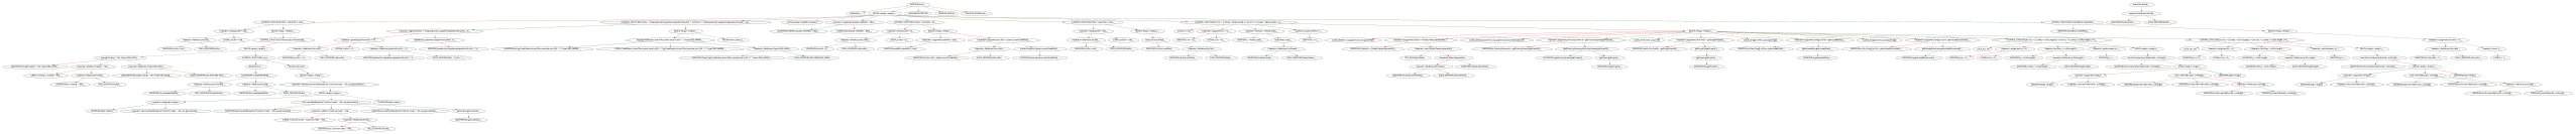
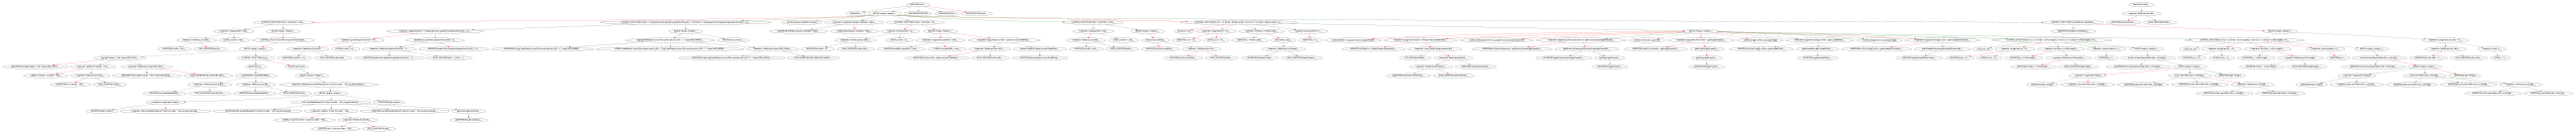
  digraph {
    fontname="Open Sans"
    node [fontname="Open Sans"]
    edge [color=red fontname="Open Sans"]
    n1 [label=<(METHOD,touch)<SUB>200</SUB>>]
    n2 [label=<(PARAM,this)<SUB>200</SUB>>]
    n3 [label=<(BLOCK,&lt;empty&gt;,&lt;empty&gt;)<SUB>200</SUB>>]
    n4 [label=<(MODIFIER,PROTECTED)>]
    n5 [label=<(MODIFIER,VIRTUAL)>]
    n6 [label=<(METHOD_RETURN,void)<SUB>200</SUB>>]
    n7 [label=<(CONTROL_STRUCTURE,if (file != null),if (file != null))<SUB>201</SUB>>]
    n8 [label=<(CONTROL_STRUCTURE,if (millis &gt;= 0 &amp;&amp; JavaEnvUtils.isJavaVersion(JavaEnvUtils.JAVA_1_1)),if (millis &gt;= 0 &amp;&amp; JavaEnvUtils.isJavaVersion(JavaEnvUtils.JAVA_1_1)))<SUB>213</SUB>>]
    n9 [label=<(LOCAL,boolean resetMillis: boolean)>]
    n10 [label=<(&lt;operator&gt;.assignment,boolean resetMillis = false)<SUB>219</SUB>>]
    n11 [label=<(CONTROL_STRUCTURE,if (millis &lt; 0),if (millis &lt; 0))<SUB>220</SUB>>]
    n12 [label=<(CONTROL_STRUCTURE,if (file != null),if (file != null))<SUB>225</SUB>>]
    n13 [label=<(CONTROL_STRUCTURE,for (int i = 0; Some(i &lt; filesets.size()); i++),for (int i = 0; Some(i &lt; filesets.size()); i++))<SUB>230</SUB>>]
    n14 [label=<(CONTROL_STRUCTURE,if (resetMillis),if (resetMillis))<SUB>247</SUB>>]
    n15 [label=<(&lt;operator&gt;.notEquals,file != null)<SUB>201</SUB>>]
    n16 [label=<(BLOCK,&lt;empty&gt;,&lt;empty&gt;)<SUB>201</SUB>>]
    n17 [label=<(&lt;operator&gt;.logicalAnd,millis &gt;= 0 &amp;&amp; JavaEnvUtils.isJavaVersion(JavaEnvUtils.JAVA_1_1))<SUB>213</SUB>>]
    n18 [label=<(BLOCK,&lt;empty&gt;,&lt;empty&gt;)<SUB>213</SUB>>]
    n19 [label=<(IDENTIFIER,resetMillis,boolean resetMillis = false)<SUB>219</SUB>>]
    n20 [label=<(LITERAL,false,boolean resetMillis = false)<SUB>219</SUB>>]
    n21 [label=<(&lt;operator&gt;.lessThan,millis &lt; 0)<SUB>220</SUB>>]
    n22 [label=<(BLOCK,&lt;empty&gt;,&lt;empty&gt;)<SUB>220</SUB>>]
    n23 [label=<(&lt;operator&gt;.notEquals,file != null)<SUB>225</SUB>>]
    n24 [label=<(BLOCK,&lt;empty&gt;,&lt;empty&gt;)<SUB>225</SUB>>]
    n25 [label=<(LOCAL,int i: int)>]
    n26 [label=<(&lt;operator&gt;.assignment,int i = 0)<SUB>230</SUB>>]
    n27 [label=<(&lt;operator&gt;.lessThan,i &lt; filesets.size())<SUB>230</SUB>>]
    n28 [label=<(&lt;operator&gt;.postIncrement,i++)<SUB>230</SUB>>]
    n29 [label=<(BLOCK,&lt;empty&gt;,&lt;empty&gt;)<SUB>230</SUB>>]
    n30 [label=<(IDENTIFIER,resetMillis,if (resetMillis))<SUB>247</SUB>>]
    n31 [label=<(BLOCK,&lt;empty&gt;,&lt;empty&gt;)<SUB>247</SUB>>]
    n32 [label=<(&lt;operator&gt;.fieldAccess,this.file)<SUB>201</SUB>>]
    n33 [label=<(LITERAL,null,file != null)<SUB>201</SUB>>]
    n34 [label=<(CONTROL_STRUCTURE,if (!file.exists()),if (!file.exists()))<SUB>202</SUB>>]
    n35 [label=<(IDENTIFIER,this,file != null)<SUB>201</SUB>>]
    n36 [label=<(FIELD_IDENTIFIER,file,file)<SUB>201</SUB>>]
    n37 [label=<(BLOCK,&lt;empty&gt;,&lt;empty&gt;)<SUB>202</SUB>>]
    n38 [label=<(log,log(&quot;Creating &quot; + file, Project.MSG_INFO))<SUB>203</SUB>>]
    n39 [label=<(CONTROL_STRUCTURE,try,try)<SUB>204</SUB>>]
    n40 [label=<(exists,file.exists())<SUB>202</SUB>>]
    n41 [label=<(&lt;operator&gt;.fieldAccess,this.file)<SUB>202</SUB>>]
    n42 [label=<(IDENTIFIER,this,file.exists())<SUB>202</SUB>>]
    n43 [label=<(FIELD_IDENTIFIER,file,file)<SUB>202</SUB>>]
    n44 [label=<(IDENTIFIER,this,log(&quot;Creating &quot; + file, Project.MSG_INFO))<SUB>203</SUB>>]
    n45 [label=<(&lt;operator&gt;.addition,&quot;Creating &quot; + file)<SUB>203</SUB>>]
    n46 [label=<(&lt;operator&gt;.fieldAccess,Project.MSG_INFO)<SUB>203</SUB>>]
    n47 [label=<(BLOCK,try,try)<SUB>204</SUB>>]
    n48 [label=<(BLOCK,catch,catch)>]
    n49 [label=<(LITERAL,&quot;Creating &quot;,&quot;Creating &quot; + file)<SUB>203</SUB>>]
    n50 [label=<(&lt;operator&gt;.fieldAccess,this.file)<SUB>203</SUB>>]
    n51 [label=<(IDENTIFIER,Project,log(&quot;Creating &quot; + file, Project.MSG_INFO))<SUB>203</SUB>>]
    n52 [label=<(FIELD_IDENTIFIER,MSG_INFO,MSG_INFO)<SUB>203</SUB>>]
    n53 [label=<(IDENTIFIER,this,&quot;Creating &quot; + file)<SUB>203</SUB>>]
    n54 [label=<(FIELD_IDENTIFIER,file,file)<SUB>203</SUB>>]
    n55 [label=<(createNewFile,createNewFile(file))<SUB>205</SUB>>]
    n56 [label=<(BLOCK,&lt;empty&gt;,&lt;empty&gt;)<SUB>206</SUB>>]
    n57 [label=<(&lt;operator&gt;.fieldAccess,this.fileUtils)<SUB>205</SUB>>]
    n58 [label=<(&lt;operator&gt;.fieldAccess,this.file)<SUB>205</SUB>>]
    n59 [label=<(IDENTIFIER,this,createNewFile(file))<SUB>205</SUB>>]
    n60 [label=<(FIELD_IDENTIFIER,fileUtils,fileUtils)<SUB>205</SUB>>]
    n61 [label=<(IDENTIFIER,this,createNewFile(file))<SUB>205</SUB>>]
    n62 [label=<(FIELD_IDENTIFIER,file,file)<SUB>205</SUB>>]
    n63 [label=<(&lt;operator&gt;.throw,throw new BuildException(&quot;Could not create &quot; + file, ioe, getLocation());)<SUB>207</SUB>>]
    n64 [label=<(BLOCK,&lt;empty&gt;,&lt;empty&gt;)<SUB>207</SUB>>]
    n65 [label=<(&lt;operator&gt;.assignment,&lt;empty&gt;)>]
    n66 [label=<(&lt;init&gt;,new BuildException(&quot;Could not create &quot; + file, ioe, getLocation()))<SUB>207</SUB>>]
    n67 [label=<(IDENTIFIER,$obj5,&lt;empty&gt;)>]
    n68 [label=<(IDENTIFIER,$obj5,&lt;empty&gt;)>]
    n69 [label=<(&lt;operator&gt;.alloc,new BuildException(&quot;Could not create &quot; + file, ioe, getLocation()))<SUB>207</SUB>>]
    n70 [label=<(IDENTIFIER,$obj5,new BuildException(&quot;Could not create &quot; + file, ioe, getLocation()))>]
    n71 [label=<(&lt;operator&gt;.addition,&quot;Could not create &quot; + file)<SUB>207</SUB>>]
    n72 [label=<(IDENTIFIER,ioe,new BuildException(&quot;Could not create &quot; + file, ioe, getLocation()))<SUB>207</SUB>>]
    n73 [label=<(getLocation,getLocation())<SUB>208</SUB>>]
    n74 [label=<(LITERAL,&quot;Could not create &quot;,&quot;Could not create &quot; + file)<SUB>207</SUB>>]
    n75 [label=<(&lt;operator&gt;.fieldAccess,this.file)<SUB>207</SUB>>]
    n76 [label=<(IDENTIFIER,this,getLocation())<SUB>207</SUB>>]
    n77 [label=<(IDENTIFIER,this,&quot;Could not create &quot; + file)<SUB>207</SUB>>]
    n78 [label=<(FIELD_IDENTIFIER,file,file)<SUB>207</SUB>>]
    n79 [label=<(&lt;operator&gt;.greaterEqualsThan,millis &gt;= 0)<SUB>213</SUB>>]
    n80 [label=<(isJavaVersion,isJavaVersion(JavaEnvUtils.JAVA_1_1))<SUB>213</SUB>>]
    n81 [label=<(log,log(&quot;modification time of files cannot be set in JDK 1.1&quot;, Project.MSG_WARN))<SUB>214</SUB>>]
    n82 [label=<(RETURN,return;,return;)<SUB>216</SUB>>]
    n83 [label=<(&lt;operator&gt;.fieldAccess,this.millis)<SUB>213</SUB>>]
    n84 [label=<(LITERAL,0,millis &gt;= 0)<SUB>213</SUB>>]
    n85 [label=<(IDENTIFIER,JavaEnvUtils,isJavaVersion(JavaEnvUtils.JAVA_1_1))<SUB>213</SUB>>]
    n86 [label=<(&lt;operator&gt;.fieldAccess,JavaEnvUtils.JAVA_1_1)<SUB>213</SUB>>]
    n87 [label=<(IDENTIFIER,this,millis &gt;= 0)<SUB>213</SUB>>]
    n88 [label=<(FIELD_IDENTIFIER,millis,millis)<SUB>213</SUB>>]
    n89 [label=<(IDENTIFIER,JavaEnvUtils,isJavaVersion(JavaEnvUtils.JAVA_1_1))<SUB>213</SUB>>]
    n90 [label=<(FIELD_IDENTIFIER,JAVA_1_1,JAVA_1_1)<SUB>213</SUB>>]
    n91 [label=<(IDENTIFIER,this,log(&quot;modification time of files cannot be set in JDK 1.1&quot;, Project.MSG_WARN))<SUB>214</SUB>>]
    n92 [label=<(LITERAL,&quot;modification time of files cannot be set in JDK 1.1&quot;,log(&quot;modification time of files cannot be set in JDK 1.1&quot;, Project.MSG_WARN))<SUB>214</SUB>>]
    n93 [label=<(&lt;operator&gt;.fieldAccess,Project.MSG_WARN)<SUB>215</SUB>>]
    n94 [label=<(IDENTIFIER,Project,log(&quot;modification time of files cannot be set in JDK 1.1&quot;, Project.MSG_WARN))<SUB>215</SUB>>]
    n95 [label=<(FIELD_IDENTIFIER,MSG_WARN,MSG_WARN)<SUB>215</SUB>>]
    n96 [label=<(&lt;operator&gt;.fieldAccess,this.millis)<SUB>220</SUB>>]
    n97 [label=<(LITERAL,0,millis &lt; 0)<SUB>220</SUB>>]
    n98 [label=<(&lt;operator&gt;.assignment,resetMillis = true)<SUB>221</SUB>>]
    n99 [label=<(&lt;operator&gt;.assignment,this.millis = System.currentTimeMillis())<SUB>222</SUB>>]
    n100 [label=<(IDENTIFIER,this,millis &lt; 0)<SUB>220</SUB>>]
    n101 [label=<(FIELD_IDENTIFIER,millis,millis)<SUB>220</SUB>>]
    n102 [label=<(IDENTIFIER,resetMillis,resetMillis = true)<SUB>221</SUB>>]
+   n103 [label=<(LITERAL,true,resetMillis = true)<SUB>221</SUB>>]
    n104 [label=<(&lt;operator&gt;.fieldAccess,this.millis)<SUB>222</SUB>>]
    n105 [label=<(currentTimeMillis,System.currentTimeMillis())<SUB>222</SUB>>]
    n106 [label=<(IDENTIFIER,this,this.millis = System.currentTimeMillis())<SUB>222</SUB>>]
    n107 [label=<(FIELD_IDENTIFIER,millis,millis)<SUB>222</SUB>>]
    n108 [label=<(IDENTIFIER,System,System.currentTimeMillis())<SUB>222</SUB>>]
    n109 [label=<(&lt;operator&gt;.fieldAccess,this.file)<SUB>225</SUB>>]
    n110 [label=<(LITERAL,null,file != null)<SUB>225</SUB>>]
    n111 [label=<(touch,this.touch(file))<SUB>226</SUB>>]
    n112 [label=<(IDENTIFIER,this,file != null)<SUB>225</SUB>>]
    n113 [label=<(FIELD_IDENTIFIER,file,file)<SUB>225</SUB>>]
    n114 [label=<(IDENTIFIER,this,this.touch(file))<SUB>226</SUB>>]
    n115 [label=<(&lt;operator&gt;.fieldAccess,this.file)<SUB>226</SUB>>]
    n116 [label=<(IDENTIFIER,this,this.touch(file))<SUB>226</SUB>>]
    n117 [label=<(FIELD_IDENTIFIER,file,file)<SUB>226</SUB>>]
    n118 [label=<(IDENTIFIER,i,int i = 0)<SUB>230</SUB>>]
    n119 [label=<(LITERAL,0,int i = 0)<SUB>230</SUB>>]
    n120 [label=<(IDENTIFIER,i,i &lt; filesets.size())<SUB>230</SUB>>]
    n121 [label=<(size,filesets.size())<SUB>230</SUB>>]
    n122 [label=<(IDENTIFIER,i,i++)<SUB>230</SUB>>]
    n123 [label=<(LOCAL,FileSet fs: org.apache.tools.ant.types.FileSet)>]
    n124 [label=<(&lt;operator&gt;.assignment,FileSet fs = (FileSet) filesets.elementAt(i))<SUB>231</SUB>>]
    n125 [label=<(LOCAL,DirectoryScanner ds: org.apache.tools.ant.DirectoryScanner)>]
    n126 [label=<(&lt;operator&gt;.assignment,DirectoryScanner ds = getDirectoryScanner(getProject()))<SUB>232</SUB>>]
    n127 [label=<(LOCAL,File fromDir: java.io.File)>]
    n128 [label=<(&lt;operator&gt;.assignment,File fromDir = getDir(getProject()))<SUB>233</SUB>>]
    n129 [label=<(LOCAL,String[] srcFiles: java.lang.String[])>]
    n130 [label=<(&lt;operator&gt;.assignment,String[] srcFiles = getIncludedFiles())<SUB>235</SUB>>]
    n131 [label=<(LOCAL,String[] srcDirs: java.lang.String[])>]
    n132 [label=<(&lt;operator&gt;.assignment,String[] srcDirs = getIncludedDirectories())<SUB>236</SUB>>]
    n133 [label=<(CONTROL_STRUCTURE,for (int j = 0; Some(j &lt; srcFiles.length); j++),for (int j = 0; Some(j &lt; srcFiles.length); j++))<SUB>238</SUB>>]
    n134 [label=<(CONTROL_STRUCTURE,for (int j = 0; Some(j &lt; srcDirs.length); j++),for (int j = 0; Some(j &lt; srcDirs.length); j++))<SUB>242</SUB>>]
    n135 [label=<(&lt;operator&gt;.fieldAccess,this.filesets)<SUB>230</SUB>>]
    n136 [label=<(IDENTIFIER,this,filesets.size())<SUB>230</SUB>>]
    n137 [label=<(FIELD_IDENTIFIER,filesets,filesets)<SUB>230</SUB>>]
    n138 [label=<(IDENTIFIER,fs,FileSet fs = (FileSet) filesets.elementAt(i))<SUB>231</SUB>>]
    n139 [label=<(&lt;operator&gt;.cast,(FileSet) filesets.elementAt(i))<SUB>231</SUB>>]
    n140 [label=<(IDENTIFIER,ds,DirectoryScanner ds = getDirectoryScanner(getProject()))<SUB>232</SUB>>]
    n141 [label=<(getDirectoryScanner,getDirectoryScanner(getProject()))<SUB>232</SUB>>]
    n142 [label=<(IDENTIFIER,fromDir,File fromDir = getDir(getProject()))<SUB>233</SUB>>]
    n143 [label=<(getDir,getDir(getProject()))<SUB>233</SUB>>]
    n144 [label=<(IDENTIFIER,srcFiles,String[] srcFiles = getIncludedFiles())<SUB>235</SUB>>]
    n145 [label=<(getIncludedFiles,getIncludedFiles())<SUB>235</SUB>>]
    n146 [label=<(IDENTIFIER,srcDirs,String[] srcDirs = getIncludedDirectories())<SUB>236</SUB>>]
    n147 [label=<(getIncludedDirectories,getIncludedDirectories())<SUB>236</SUB>>]
    n148 [label=<(LOCAL,int j: int)>]
    n149 [label=<(&lt;operator&gt;.assignment,int j = 0)<SUB>238</SUB>>]
    n150 [label=<(&lt;operator&gt;.lessThan,j &lt; srcFiles.length)<SUB>238</SUB>>]
    n151 [label=<(&lt;operator&gt;.postIncrement,j++)<SUB>238</SUB>>]
    n152 [label=<(BLOCK,&lt;empty&gt;,&lt;empty&gt;)<SUB>238</SUB>>]
    n153 [label=<(LOCAL,int j: int)>]
    n154 [label=<(&lt;operator&gt;.assignment,int j = 0)<SUB>242</SUB>>]
    n155 [label=<(&lt;operator&gt;.lessThan,j &lt; srcDirs.length)<SUB>742</SUB>>]
    n156 [label=<(&lt;operator&gt;.postIncrement,j++)<SUB>242</SUB>>]
    n157 [label=<(BLOCK,&lt;empty&gt;,&lt;empty&gt;)<SUB>242</SUB>>]
    n158 [label=<(TYPE_REF,FileSet,FileSet)<SUB>231</SUB>>]
    n159 [label=<(elementAt,filesets.elementAt(i))<SUB>231</SUB>>]
    n160 [label=<(&lt;operator&gt;.fieldAccess,this.filesets)<SUB>231</SUB>>]
    n161 [label=<(IDENTIFIER,i,filesets.elementAt(i))<SUB>231</SUB>>]
    n162 [label=<(IDENTIFIER,this,filesets.elementAt(i))<SUB>231</SUB>>]
    n163 [label=<(FIELD_IDENTIFIER,filesets,filesets)<SUB>231</SUB>>]
    n164 [label=<(IDENTIFIER,fs,getDirectoryScanner(getProject()))<SUB>232</SUB>>]
    n165 [label=<(getProject,getProject())<SUB>232</SUB>>]
    n166 [label=<(IDENTIFIER,this,getProject())<SUB>232</SUB>>]
    n167 [label=<(getProject,getProject())<SUB>233</SUB>>]
    n168 [label=<(IDENTIFIER,this,getProject())<SUB>233</SUB>>]
    n169 [label=<(IDENTIFIER,ds,getIncludedFiles())<SUB>235</SUB>>]
    n170 [label=<(IDENTIFIER,ds,getIncludedDirectories())<SUB>236</SUB>>]
    n171 [label=<(IDENTIFIER,j,int j = 0)<SUB>238</SUB>>]
    n172 [label=<(LITERAL,0,int j = 0)<SUB>238</SUB>>]
    n173 [label=<(IDENTIFIER,j,j &lt; srcFiles.length)<SUB>238</SUB>>]
    n174 [label=<(&lt;operator&gt;.fieldAccess,srcFiles.length)<SUB>238</SUB>>]
    n175 [label=<(IDENTIFIER,j,j++)<SUB>238</SUB>>]
    n176 [label=<(touch,this.touch(new File(fromDir, srcFiles[j])))<SUB>239</SUB>>]
    n177 [label=<(IDENTIFIER,srcFiles,j &lt; srcFiles.length)<SUB>238</SUB>>]
    n178 [label=<(FIELD_IDENTIFIER,length,length)<SUB>238</SUB>>]
    n179 [label=<(IDENTIFIER,this,this.touch(new File(fromDir, srcFiles[j])))<SUB>239</SUB>>]
    n180 [label=<(BLOCK,&lt;empty&gt;,&lt;empty&gt;)<SUB>239</SUB>>]
    n181 [label=<(&lt;operator&gt;.assignment,&lt;empty&gt;)>]
    n182 [label=<(&lt;init&gt;,new File(fromDir, srcFiles[j]))<SUB>239</SUB>>]
    n183 [label=<(IDENTIFIER,$obj6,&lt;empty&gt;)>]
    n184 [label=<(IDENTIFIER,$obj6,&lt;empty&gt;)>]
    n185 [label=<(&lt;operator&gt;.alloc,new File(fromDir, srcFiles[j]))<SUB>239</SUB>>]
    n186 [label=<(IDENTIFIER,$obj6,new File(fromDir, srcFiles[j]))>]
    n187 [label=<(IDENTIFIER,fromDir,new File(fromDir, srcFiles[j]))<SUB>239</SUB>>]
    n188 [label=<(&lt;operator&gt;.indexAccess,srcFiles[j])<SUB>239</SUB>>]
    n189 [label=<(IDENTIFIER,srcFiles,new File(fromDir, srcFiles[j]))<SUB>239</SUB>>]
    n190 [label=<(IDENTIFIER,j,new File(fromDir, srcFiles[j]))<SUB>239</SUB>>]
    n191 [label=<(IDENTIFIER,j,int j = 0)<SUB>242</SUB>>]
    n192 [label=<(LITERAL,0,int j = 0)<SUB>242</SUB>>]
    n193 [label=<(IDENTIFIER,j,j &lt; srcDirs.length)<SUB>242</SUB>>]
    n194 [label=<(&lt;operator&gt;.fieldAccess,srcDirs.length)<SUB>242</SUB>>]
    n195 [label=<(IDENTIFIER,j,j++)<SUB>242</SUB>>]
    n196 [label=<(touch,this.touch(new File(fromDir, srcDirs[j])))<SUB>243</SUB>>]
    n197 [label=<(IDENTIFIER,srcDirs,j &lt; srcDirs.length)<SUB>242</SUB>>]
    n198 [label=<(FIELD_IDENTIFIER,length,length)<SUB>242</SUB>>]
    n199 [label=<(IDENTIFIER,this,this.touch(new File(fromDir, srcDirs[j])))<SUB>243</SUB>>]
    n200 [label=<(BLOCK,&lt;empty&gt;,&lt;empty&gt;)<SUB>243</SUB>>]
    n201 [label=<(&lt;operator&gt;.assignment,&lt;empty&gt;)>]
    n202 [label=<(&lt;init&gt;,new File(fromDir, srcDirs[j]))<SUB>243</SUB>>]
    n203 [label=<(IDENTIFIER,$obj7,&lt;empty&gt;)>]
    n204 [label=<(IDENTIFIER,$obj7,&lt;empty&gt;)>]
    n205 [label=<(&lt;operator&gt;.alloc,new File(fromDir, srcDirs[j]))<SUB>243</SUB>>]
    n206 [label=<(IDENTIFIER,$obj7,new File(fromDir, srcDirs[j]))>]
    n207 [label=<(IDENTIFIER,fromDir,new File(fromDir, srcDirs[j]))<SUB>243</SUB>>]
    n208 [label=<(&lt;operator&gt;.indexAccess,srcDirs[j])<SUB>243</SUB>>]
    n209 [label=<(IDENTIFIER,srcDirs,new File(fromDir, srcDirs[j]))<SUB>243</SUB>>]
    n210 [label=<(IDENTIFIER,j,new File(fromDir, srcDirs[j]))<SUB>243</SUB>>]
    n211 [label=<(&lt;operator&gt;.assignment,this.millis = -1)<SUB>248</SUB>>]
    n212 [label=<(&lt;operator&gt;.fieldAccess,this.millis)<SUB>248</SUB>>]
    n213 [label=<(&lt;operator&gt;.minus,-1)<SUB>248</SUB>>]
    n214 [label=<(IDENTIFIER,this,this.millis = -1)<SUB>248</SUB>>]
    n215 [label=<(FIELD_IDENTIFIER,millis,millis)<SUB>248</SUB>>]
    n216 [label=<(LITERAL,1,-1)<SUB>248</SUB>>]
    n1 -> n2 [color=darkgreen]
    n1 -> n3 [color=gray40]
    n1 -> n4 [color=gray40]
    n1 -> n5 [color=gray40]
    n1 -> n6
    n3 -> n7
    n3 -> n8 [color=darkgreen]
    n3 -> n9 [color=gray40]
    n3 -> n10 [color=darkgreen]
    n3 -> n11 [color=gray40]
    n3 -> n12 [color=darkgreen]
    n3 -> n13
    n3 -> n14 [color=darkgreen]
    n7 -> n15 [color=darkgreen]
    n7 -> n16 [color=darkgreen]
    n8 -> n17 [color=darkgreen]
    n8 -> n18
    n10 -> n19 [color=darkgreen]
    n10 -> n20
    n11 -> n21
    n11 -> n22
    n12 -> n23 [color=gray40]
    n12 -> n24 [color=darkgreen]
    n13 -> n25
    n13 -> n26 [color=gray40]
    n13 -> n27 [color=gray40]
    n13 -> n28 [color=darkgreen]
    n13 -> n29 [color=darkgreen]
    n14 -> n30 [color=gray40]
    n14 -> n31
    n15 -> n32 [color=gray40]
    n15 -> n33
    n16 -> n34
    n17 -> n79
    n17 -> n80 [color=gray40]
    n18 -> n81 [color=darkgreen]
    n18 -> n82 [color=gray40]
    n21 -> n96 [color=gray40]
    n21 -> n97 [color=gray40]
    n22 -> n98
    n22 -> n99
    n23 -> n109
    n23 -> n110 [color=gray40]
    n24 -> n111
    n26 -> n118
    n26 -> n119
    n27 -> n120 [color=gray40]
    n27 -> n121
    n28 -> n122
    n29 -> n123
    n29 -> n124
    n29 -> n125
    n29 -> n126 [color=darkgreen]
    n29 -> n127 [color=gray40]
    n29 -> n128
    n29 -> n129
    n29 -> n130 [color=gray40]
    n29 -> n131 [color=darkgreen]
    n29 -> n132
    n29 -> n133 [color=darkgreen]
    n29 -> n134 [color=darkgreen]
    n31 -> n211 [color=gray40]
    n32 -> n35 [color=gray40]
    n32 -> n36
    n34 -> n37
    n37 -> n38 [color=gray40]
    n37 -> n39
    n38 -> n44
    n38 -> n45 [color=gray40]
    n38 -> n46 [color=gray40]
    n39 -> n47 [color=darkgreen]
    n39 -> n48
    n40 -> n41
    n41 -> n42
    n41 -> n43 [color=darkgreen]
    n45 -> n49
    n45 -> n50
    n46 -> n51 [color=darkgreen]
    n46 -> n52
    n47 -> n55 [color=darkgreen]
    n48 -> n56 [color=darkgreen]
    n50 -> n53
    n50 -> n54 [color=darkgreen]
    n55 -> n57 [color=gray40]
    n55 -> n58 [color=darkgreen]
    n56 -> n63 [color=gray40]
    n57 -> n59 [color=gray40]
    n57 -> n60 [color=darkgreen]
    n58 -> n61 [color=darkgreen]
    n58 -> n62 [color=darkgreen]
    n63 -> n64 [color=darkgreen]
    n64 -> n65 [color=darkgreen]
    n64 -> n66 [color=gray40]
    n64 -> n67 [color=gray40]
    n65 -> n68 [color=darkgreen]
    n65 -> n69
    n66 -> n70 [color=darkgreen]
    n66 -> n71 [color=darkgreen]
    n66 -> n72 [color=gray40]
    n66 -> n73 [color=darkgreen]
    n71 -> n74
    n71 -> n75 [color=gray40]
    n73 -> n76 [color=darkgreen]
    n75 -> n77
    n75 -> n78
    n79 -> n83
    n79 -> n84
    n80 -> n85
-   n79 -> n86 [color=darkgreen]
+   n80 -> n86 [color=darkgreen]
    n81 -> n91 [color=darkgreen]
    n81 -> n92 [color=gray40]
    n81 -> n93 [color=darkgreen]
    n83 -> n87 [color=darkgreen]
    n83 -> n88 [color=gray40]
    n86 -> n89 [color=darkgreen]
    n86 -> n90 [color=gray40]
    n93 -> n94 [color=gray40]
    n93 -> n95 [color=darkgreen]
    n96 -> n100 [color=darkgreen]
    n96 -> n101 [color=gray40]
    n98 -> n102 [color=darkgreen]
+   n98 -> n103
    n99 -> n104 [color=darkgreen]
    n99 -> n105 [color=gray40]
    n104 -> n106
    n104 -> n107 [color=gray40]
    n105 -> n108 [color=darkgreen]
    n109 -> n112 [color=darkgreen]
    n109 -> n113 [color=darkgreen]
    n111 -> n114
    n111 -> n115 [color=gray40]
    n115 -> n116
    n115 -> n117
    n121 -> n135 [color=darkgreen]
    n124 -> n138
    n124 -> n139
    n126 -> n140
    n126 -> n141
    n128 -> n142
    n128 -> n143
    n130 -> n144 [color=gray40]
    n130 -> n145 [color=gray40]
    n132 -> n146
    n132 -> n147 [color=gray40]
    n133 -> n148 [color=darkgreen]
    n133 -> n149
    n133 -> n150 [color=gray40]
    n133 -> n151 [color=darkgreen]
    n133 -> n152 [color=darkgreen]
    n134 -> n153 [color=gray40]
    n134 -> n154
    n134 -> n155
    n134 -> n156
    n134 -> n157 [color=gray40]
    n135 -> n136 [color=darkgreen]
    n135 -> n137 [color=darkgreen]
    n139 -> n158 [color=gray40]
    n139 -> n159
    n141 -> n164 [color=darkgreen]
    n141 -> n165 [color=darkgreen]
    n143 -> n167
    n145 -> n169 [color=gray40]
    n147 -> n170 [color=darkgreen]
    n149 -> n171
    n149 -> n172 [color=gray40]
    n150 -> n173
    n150 -> n174 [color=darkgreen]
    n151 -> n175 [color=gray40]
    n152 -> n176 [color=darkgreen]
    n154 -> n191 [color=gray40]
    n154 -> n192 [color=darkgreen]
    n155 -> n193 [color=darkgreen]
    n155 -> n194
    n156 -> n195
    n157 -> n196 [color=darkgreen]
    n159 -> n160
    n159 -> n161 [color=gray40]
    n160 -> n162 [color=gray40]
    n160 -> n163
    n165 -> n166 [color=gray40]
    n167 -> n168 [color=darkgreen]
    n174 -> n177
    n174 -> n178 [color=gray40]
    n176 -> n179 [color=gray40]
    n176 -> n180 [color=gray40]
    n180 -> n181
    n180 -> n182 [color=darkgreen]
    n180 -> n183 [color=darkgreen]
    n181 -> n184 [color=gray40]
    n181 -> n185
    n182 -> n186 [color=gray40]
    n182 -> n187
    n182 -> n188
    n188 -> n189 [color=gray40]
    n188 -> n190 [color=darkgreen]
    n194 -> n197 [color=gray40]
    n194 -> n198
    n196 -> n199 [color=darkgreen]
    n196 -> n200
    n200 -> n201 [color=darkgreen]
    n200 -> n202 [color=darkgreen]
    n200 -> n203
    n201 -> n204 [color=darkgreen]
    n201 -> n205 [color=darkgreen]
    n202 -> n206 [color=gray40]
    n202 -> n207 [color=darkgreen]
    n202 -> n208 [color=darkgreen]
    n208 -> n209 [color=darkgreen]
    n208 -> n210 [color=gray40]
    n211 -> n212 [color=darkgreen]
    n211 -> n213 [color=gray40]
    n212 -> n214
    n212 -> n215 [color=gray40]
    n213 -> n216 [color=gray40]
  }
